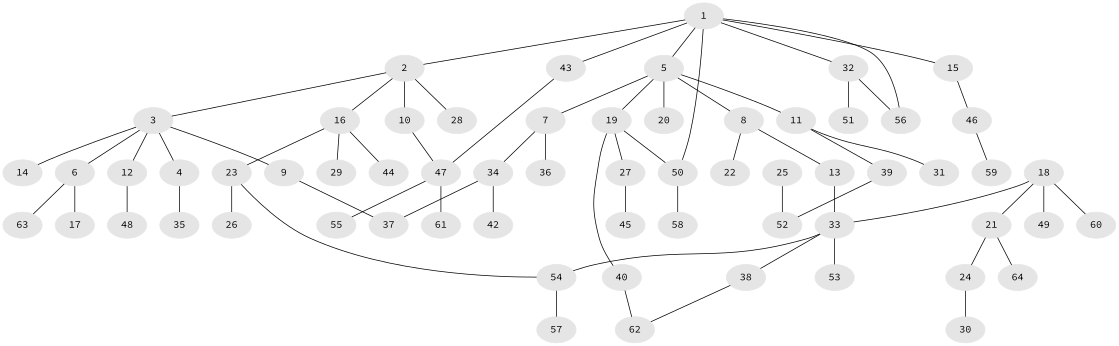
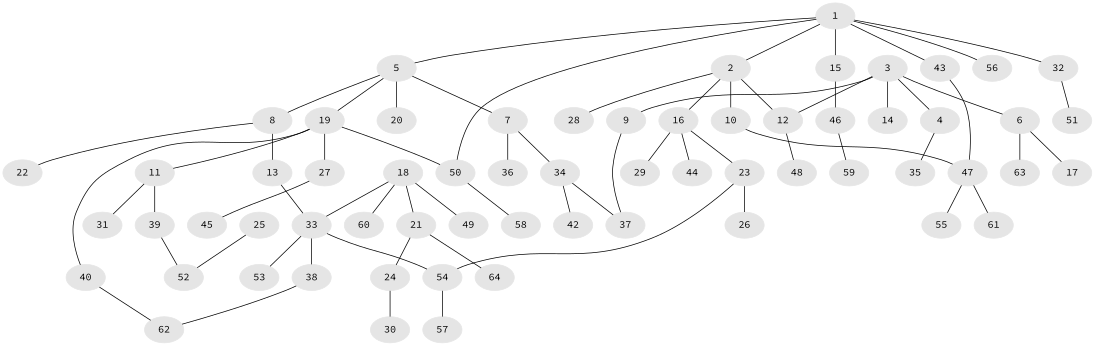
  graph {
    fontname="Source Code Pro"
    node [color=gray90 fontname="Source Code Pro" style=filled]
    edge [fontname="Source Code Pro"]
    1
    2
    5
    15
    32
    43
    50
    56
    3
    10
    16
    28
    7
    8
    11
    19
    20
    46
    51
    47
    58
    4
    6
    9
    12
    14
    23
    29
    44
    35
    17
    63
    37
    48
    36
    34
    13
    22
    31
    39
    27
    40
    18
    33
    21
    49
    60
    25
    52
    55
    61
    54
    38
    53
    42
    59
    26
    24
    64
    45
    62
    30
    57
    1 -- 2
    1 -- 5
    1 -- 15
    1 -- 32
    1 -- 43
    1 -- 50
    1 -- 56
-   2 -- 3
+   2 -- 12
    2 -- 10
    2 -- 16
    2 -- 28
    5 -- 7
    5 -- 8
-   5 -- 11
+   19 -- 11
    5 -- 19
    5 -- 20
    15 -- 46
-   32 -- 56
    32 -- 51
    43 -- 47
    50 -- 58
    3 -- 4
    3 -- 6
    3 -- 9
    3 -- 12
    3 -- 14
    10 -- 47
    16 -- 23
    16 -- 29
    16 -- 44
    7 -- 36
    7 -- 34
    8 -- 13
    8 -- 22
    11 -- 31
    11 -- 39
    19 -- 50
    19 -- 27
    19 -- 40
    46 -- 59
    47 -- 55
    47 -- 61
    4 -- 35
    6 -- 17
    6 -- 63
    9 -- 37
    12 -- 48
    23 -- 54
    23 -- 26
    34 -- 37
    34 -- 42
    13 -- 33
    39 -- 52
    27 -- 45
    40 -- 62
    18 -- 33
    18 -- 21
    18 -- 49
    18 -- 60
    33 -- 54
    33 -- 38
    33 -- 53
    21 -- 24
    21 -- 64
    25 -- 52
    54 -- 57
    38 -- 62
    24 -- 30
  }
